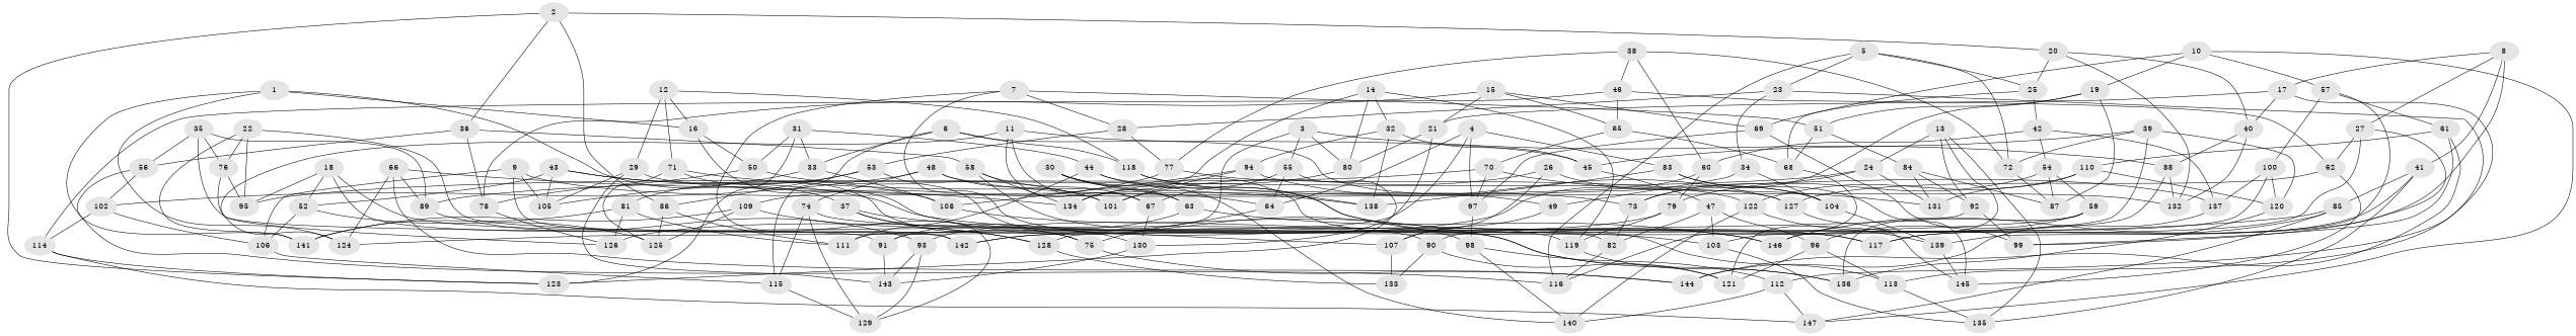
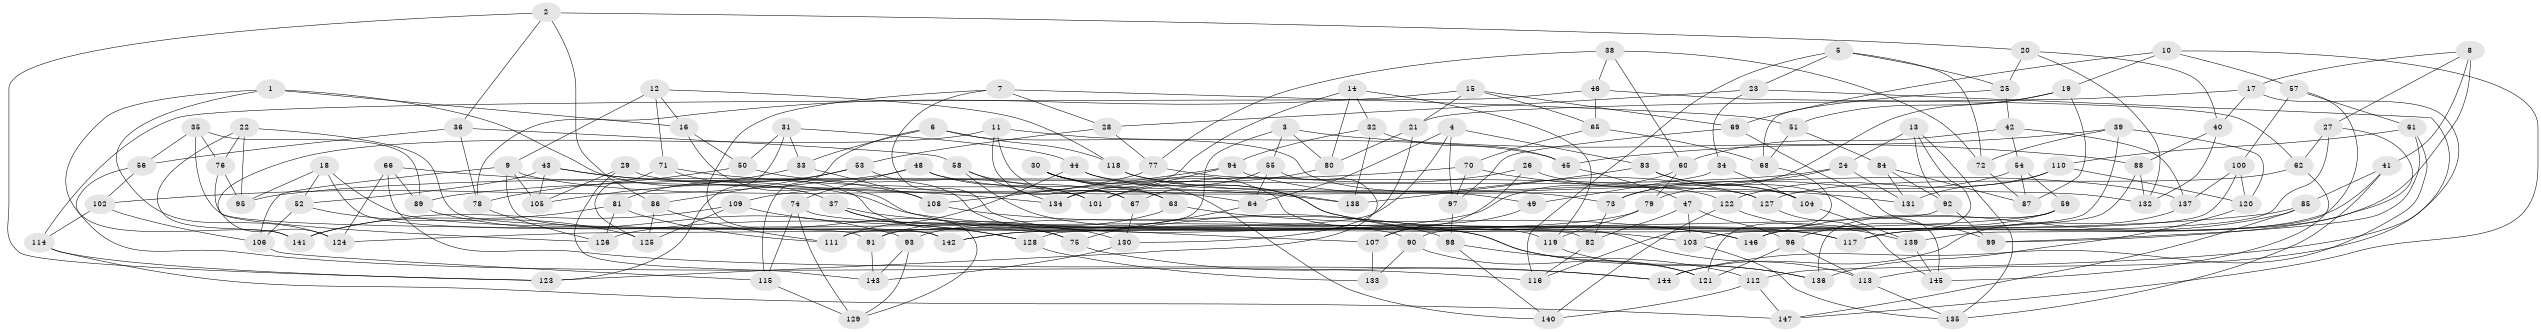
  graph {
    node [color=gray90 style=filled]
    1
    16
    37
    124
    141
    50
    98
    107
    75
    128
    2
    20
    36
    86
    123
    25
    40
    132
    78
    56
    58
    111
    125
    3
    55
    80
    88
    64
    67
    134
    103
    4
    83
    91
    97
    104
    138
    145
    143
    5
    23
    72
    116
    28
    34
    113
    42
    68
    87
    6
    33
    115
    118
    127
    105
    108
    129
    137
    146
    7
    51
    121
    53
    77
    84
    8
    17
    27
    41
    117
    21
    112
    90
    62
    99
    135
    85
    9
    106
    10
    19
    57
    69
    147
    73
    61
    100
    139
    11
    45
    63
    47
    130
    12
    29
    71
    13
    24
    92
    89
    131
    14
    32
    119
    94
    136
    15
    65
    70
    126
    101
    140
    18
    52
    95
    142
    133
    82
    22
    76
    49
    93
    60
    54
    26
    81
    109
    122
    30
    31
    44
    35
    102
    144
    38
    46
    114
    79
    39
    120
    59
    43
    96
    48
    74
    110
    66
    1 -- 16
    1 -- 37
    1 -- 124
    1 -- 141
    16 -- 50
    16 -- 98
    37 -- 107
    37 -- 75
    37 -- 128
    50 -- 78
    50 -- 101
    98 -- 112
    98 -- 140
    107 -- 133
    75 -- 144
    128 -- 133
    2 -- 20
    2 -- 36
    2 -- 86
    2 -- 123
    20 -- 25
    20 -- 40
    20 -- 132
    36 -- 78
    36 -- 56
    36 -- 58
    86 -- 111
    86 -- 125
    25 -- 42
    25 -- 68
    40 -- 132
    40 -- 88
    78 -- 126
    56 -- 116
    56 -- 102
    58 -- 67
    58 -- 134
    58 -- 119
    3 -- 111
    3 -- 55
    3 -- 80
    3 -- 88
    55 -- 123
    55 -- 64
    55 -- 67
    80 -- 134
    88 -- 132
    88 -- 103
    64 -- 75
    67 -- 130
    103 -- 135
    4 -- 64
    4 -- 83
    4 -- 91
    4 -- 97
    83 -- 104
    83 -- 138
    83 -- 145
    91 -- 143
    97 -- 98
    104 -- 139
    5 -- 25
    5 -- 23
    5 -- 72
    5 -- 116
    23 -- 28
    23 -- 34
    23 -- 113
    72 -- 87
    28 -- 53
    28 -- 77
    34 -- 104
    34 -- 49
    113 -- 135
    42 -- 137
    42 -- 60
    42 -- 54
    68 -- 116
    6 -- 33
    6 -- 115
    6 -- 118
    6 -- 127
    33 -- 105
    33 -- 108
    115 -- 129
    118 -- 137
    118 -- 146
    127 -- 145
    108 -- 136
    137 -- 144
    7 -- 28
    7 -- 129
    7 -- 51
    7 -- 121
    51 -- 68
    51 -- 84
    53 -- 86
    53 -- 130
    53 -- 81
    77 -- 109
    77 -- 122
    84 -- 87
    84 -- 92
    84 -- 131
    8 -- 17
    8 -- 27
    8 -- 41
    8 -- 117
    17 -- 40
    17 -- 21
    17 -- 112
    27 -- 90
    27 -- 62
    27 -- 99
    41 -- 117
    41 -- 135
    41 -- 85
    21 -- 80
    21 -- 130
    112 -- 147
    112 -- 140
    90 -- 121
    90 -- 133
    62 -- 145
    62 -- 127
    85 -- 146
    85 -- 147
    85 -- 142
    9 -- 64
    9 -- 91
    9 -- 105
    9 -- 106
    106 -- 115
    10 -- 19
    10 -- 57
    10 -- 69
    10 -- 147
    19 -- 87
    19 -- 51
    19 -- 73
    57 -- 61
    57 -- 100
    57 -- 139
    69 -- 97
    69 -- 99
    73 -- 82
    61 -- 99
    61 -- 144
    61 -- 110
    100 -- 137
    100 -- 146
    100 -- 120
    139 -- 145
    11 -- 124
    11 -- 67
    11 -- 45
    11 -- 63
    45 -- 47
    63 -- 91
    63 -- 146
    47 -- 103
    47 -- 82
    47 -- 96
    130 -- 143
    12 -- 16
    12 -- 118
-   12 -- 29
+   12 -- 9
    12 -- 71
    29 -- 132
    29 -- 143
    29 -- 105
    71 -- 75
    71 -- 125
    71 -- 138
    13 -- 121
    13 -- 135
    13 -- 24
    13 -- 92
    24 -- 73
    24 -- 89
    24 -- 131
    92 -- 124
    92 -- 99
    89 -- 93
    14 -- 80
    14 -- 134
    14 -- 32
    14 -- 119
    32 -- 138
    32 -- 45
    32 -- 94
    119 -- 136
    94 -- 127
    94 -- 108
    94 -- 101
    15 -- 78
    15 -- 21
    15 -- 69
    15 -- 65
    65 -- 68
    65 -- 70
    70 -- 97
    70 -- 131
    70 -- 95
    18 -- 90
    18 -- 52
    18 -- 95
    18 -- 142
    52 -- 125
    52 -- 106
    82 -- 116
    22 -- 141
    22 -- 95
    22 -- 82
    22 -- 76
    76 -- 126
    76 -- 95
    49 -- 107
    93 -- 143
    93 -- 129
    60 -- 126
    60 -- 79
    54 -- 87
    54 -- 79
    54 -- 59
    26 -- 107
    26 -- 104
    26 -- 101
    81 -- 141
    81 -- 111
    81 -- 126
    109 -- 141
    109 -- 128
    109 -- 125
    122 -- 139
    122 -- 140
    30 -- 138
    30 -- 113
    30 -- 63
    30 -- 140
    31 -- 50
    31 -- 123
    31 -- 33
    31 -- 44
    44 -- 111
    44 -- 117
    44 -- 49
    35 -- 56
    35 -- 89
    35 -- 142
    35 -- 76
    102 -- 106
    102 -- 114
    38 -- 72
    38 -- 77
    38 -- 60
    38 -- 46
    46 -- 62
    46 -- 65
    46 -- 114
    114 -- 123
    114 -- 147
    79 -- 119
    79 -- 93
    39 -- 128
    39 -- 72
    39 -- 45
    39 -- 120
    120 -- 136
    59 -- 136
    59 -- 142
    59 -- 96
    43 -- 103
    43 -- 105
    43 -- 108
    43 -- 52
    96 -- 113
    96 -- 121
    48 -- 73
    48 -- 101
    48 -- 102
    48 -- 74
    74 -- 115
    74 -- 129
    74 -- 117
    110 -- 131
    110 -- 122
    110 -- 120
    66 -- 124
    66 -- 134
    66 -- 89
    66 -- 144
  }
